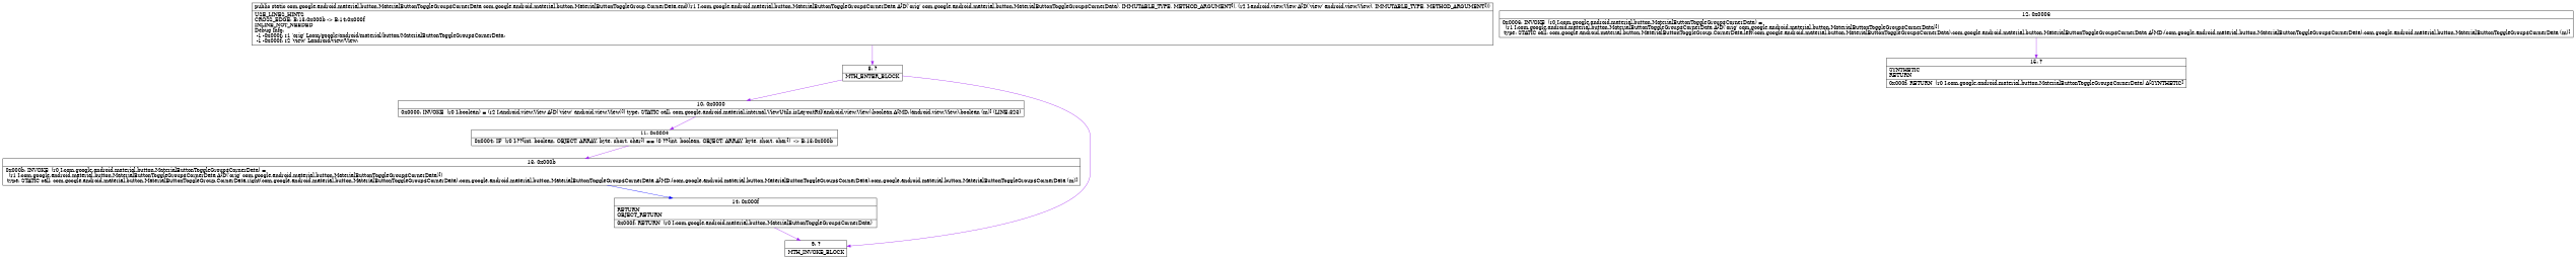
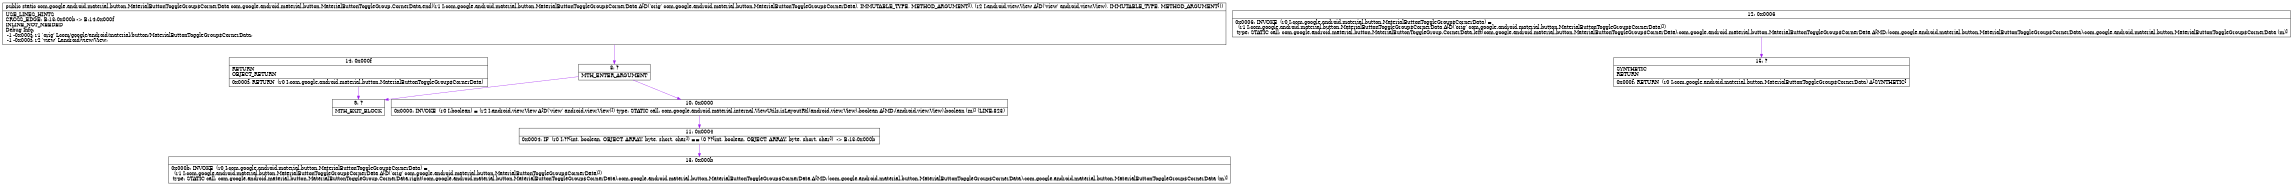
  digraph {
    node [shape=record]
    edge [color=purple]
-   n1 [label="{8\:\ ?|MTH_ENTER_BLOCK\l}"]
+   n1 [label="{8\:\ ?|MTH_ENTER_ARGUMENT\l}"]
    n2 [label="{10\:\ 0x0000|0x0000: INVOKE  (r0 I:boolean) = (r2 I:android.view.View A[D('view' android.view.View)]) type: STATIC call: com.google.android.material.internal.ViewUtils.isLayoutRtl(android.view.View):boolean A[MD:(android.view.View):boolean (m)] (LINE:823)\l}"]
-   n3 [label="{9\:\ ?|MTH_INVOKE_BLOCK\l}"]
+   n3 [label="{9\:\ ?|MTH_EXIT_BLOCK\l}"]
    n4 [label="{11\:\ 0x0004|0x0004: IF  (r0 I:??[int, boolean, OBJECT, ARRAY, byte, short, char]) == (0 ??[int, boolean, OBJECT, ARRAY, byte, short, char])  \-\> B:13:0x000b \l}"]
    n5 [label="{13\:\ 0x000b|0x000b: INVOKE  (r0 I:com.google.android.material.button.MaterialButtonToggleGroup$CornerData) = \l  (r1 I:com.google.android.material.button.MaterialButtonToggleGroup$CornerData A[D('orig' com.google.android.material.button.MaterialButtonToggleGroup$CornerData)])\l type: STATIC call: com.google.android.material.button.MaterialButtonToggleGroup.CornerData.right(com.google.android.material.button.MaterialButtonToggleGroup$CornerData):com.google.android.material.button.MaterialButtonToggleGroup$CornerData A[MD:(com.google.android.material.button.MaterialButtonToggleGroup$CornerData):com.google.android.material.button.MaterialButtonToggleGroup$CornerData (m)]\l}"]
    n6 [label="{12\:\ 0x0006|0x0006: INVOKE  (r0 I:com.google.android.material.button.MaterialButtonToggleGroup$CornerData) = \l  (r1 I:com.google.android.material.button.MaterialButtonToggleGroup$CornerData A[D('orig' com.google.android.material.button.MaterialButtonToggleGroup$CornerData)])\l type: STATIC call: com.google.android.material.button.MaterialButtonToggleGroup.CornerData.left(com.google.android.material.button.MaterialButtonToggleGroup$CornerData):com.google.android.material.button.MaterialButtonToggleGroup$CornerData A[MD:(com.google.android.material.button.MaterialButtonToggleGroup$CornerData):com.google.android.material.button.MaterialButtonToggleGroup$CornerData (m)]\l}"]
    n7 [label="{15\:\ ?|SYNTHETIC\lRETURN\l|0x000f: RETURN  (r0 I:com.google.android.material.button.MaterialButtonToggleGroup$CornerData) A[SYNTHETIC]\l}"]
    n8 [label="{14\:\ 0x000f|RETURN\lOBJECT_RETURN\l|0x000f: RETURN  (r0 I:com.google.android.material.button.MaterialButtonToggleGroup$CornerData) \l}"]
    n9 [label="{public static com.google.android.material.button.MaterialButtonToggleGroup$CornerData com.google.android.material.button.MaterialButtonToggleGroup.CornerData.end((r1 I:com.google.android.material.button.MaterialButtonToggleGroup$CornerData A[D('orig' com.google.android.material.button.MaterialButtonToggleGroup$CornerData), IMMUTABLE_TYPE, METHOD_ARGUMENT]), (r2 I:android.view.View A[D('view' android.view.View), IMMUTABLE_TYPE, METHOD_ARGUMENT]))  | USE_LINES_HINTS\lCROSS_EDGE: B:13:0x000b \-\> B:14:0x000f\lINLINE_NOT_NEEDED\lDebug Info:\l  \-1 \-0x000f: r1 'orig' Lcom\/google\/android\/material\/button\/MaterialButtonToggleGroup$CornerData;\l  \-1 \-0x000f: r2 'view' Landroid\/view\/View;\l}"]
    n1 -> n2
    n1 -> n3
    n2 -> n4
    n4 -> n5
-   n5 -> n8 [color=blue]
    n6 -> n7
    n8 -> n3
    n9 -> n1
  }
